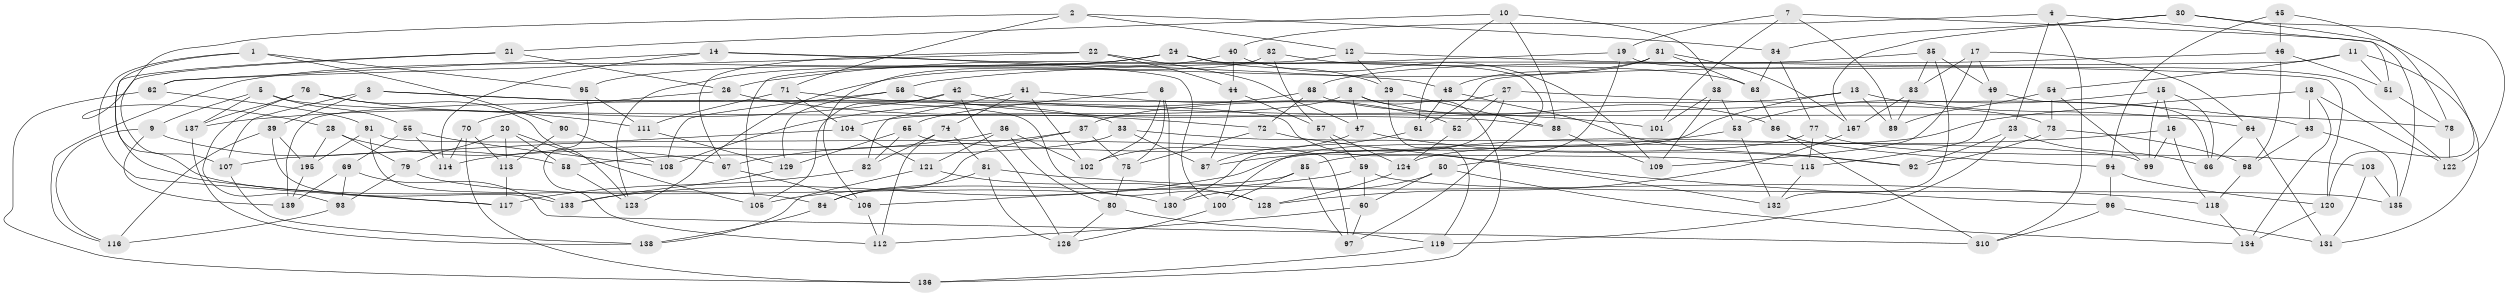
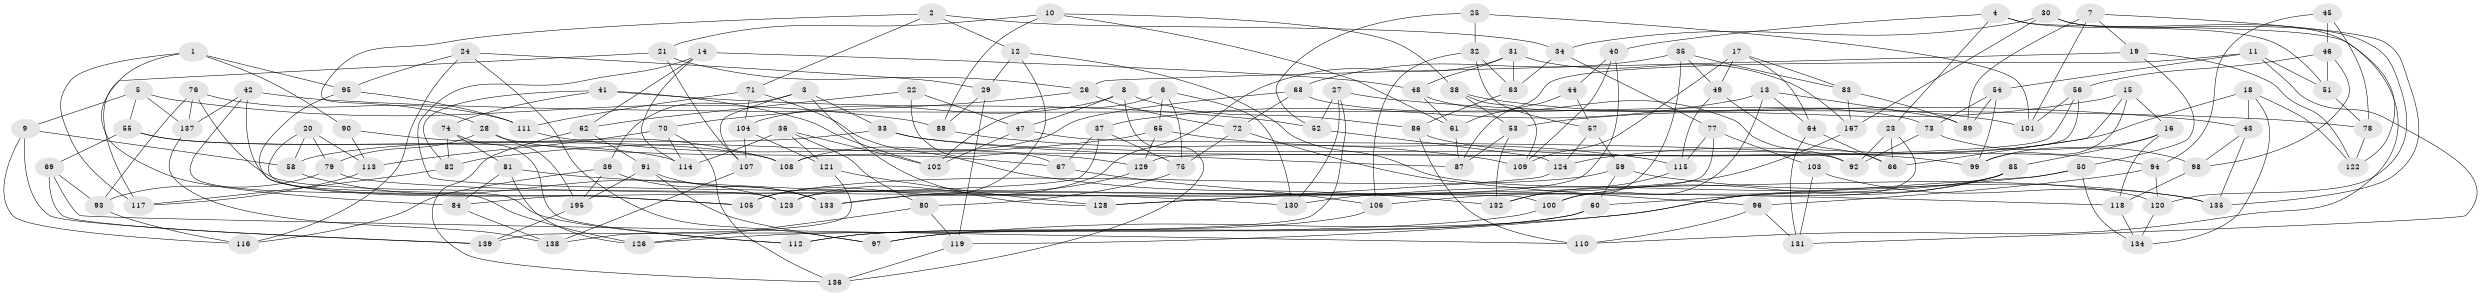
  graph {
    node [color=gray90 style=filled]
    1
    84
    90
    95
    117
    138
    113
    108
    112
    111
    2
    12
    28
    34
    71
    29
    105
    120
    79
    67
    n21 [label=195]
    63
    77
    104
    132
    3
    33
    39
    107
    128
    58
    99
    87
    116
    133
    4
    23
    40
    51
-   110 [label=310]
+   110
    66
    92
    119
    109
    44
    123
    78
    5
    9
    55
    88
    137
    139
    114
    69
    6
    65
    75
    102
    130
    82
    115
    129
    80
    7
    19
    89
    101
    135
    122
    26
    50
    8
    47
    86
    136
    94
    121
    10
    21
    38
    61
    53
    11
    54
    131
    73
    134
    13
    37
    64
    100
    126
    14
    48
    62
    91
    15
    16
    85
    118
    97
    106
    17
    49
    83
    n107 [label=167]
    18
    43
    124
    98
    70
    72
    60
    20
    93
    22
    57
    24
+   25
    32
    52
    45
    46
    96
    27
    30
    31
    59
    103
    35
    68
    36
    41
    74
    81
    42
    56
    76
    1 -- 84
    1 -- 90
    1 -- 95
    1 -- 117
    84 -- 138
    90 -- 113
    90 -- 108
    95 -- 112
    95 -- 111
    113 -- 117
    111 -- 129
    2 -- 12
    2 -- 28
    2 -- 34
    2 -- 71
    12 -- 29
    12 -- 105
    12 -- 120
    28 -- 79
    28 -- 67
    28 -- n21
    34 -- 63
    34 -- 77
    71 -- 111
    71 -- 104
    71 -- 132
    29 -- 119
    29 -- 88
    120 -- 134
    79 -- 130
    79 -- 93
    67 -- 106
    n21 -- 139
    63 -- 86
    77 -- 133
    77 -- 115
    77 -- 103
    104 -- 107
    104 -- 121
    3 -- 33
    3 -- 39
    3 -- 107
    3 -- 128
    33 -- 58
    33 -- 99
    33 -- 87
    39 -- n21
    39 -- 116
    39 -- 133
    107 -- 138
    58 -- 123
    4 -- 23
    4 -- 40
    4 -- 51
    4 -- 110
    23 -- 66
    23 -- 92
    23 -- 119
    40 -- 109
    40 -- 44
    40 -- 123
    51 -- 78
    119 -- 136
    44 -- 87
    44 -- 57
    78 -- 122
    5 -- 9
    5 -- 55
    5 -- 88
    5 -- 137
    9 -- 58
    9 -- 116
    9 -- 139
    55 -- 108
    55 -- 114
    55 -- 69
    88 -- 109
    137 -- 138
    69 -- 110
    69 -- 139
    69 -- 93
    6 -- 65
    6 -- 75
    6 -- 102
    6 -- 130
    65 -- 82
    65 -- 115
    65 -- 129
    75 -- 80
    82 -- 117
    115 -- 132
    129 -- 133
    80 -- 119
    80 -- 126
    7 -- 19
    7 -- 89
    7 -- 101
    7 -- 135
    19 -- 122
    19 -- 26
    19 -- 50
    26 -- 70
    26 -- 72
    50 -- 130
    50 -- 134
    50 -- 60
    8 -- 104
    8 -- 47
    8 -- 86
    8 -- 136
    47 -- 92
    47 -- 102
    86 -- 110
    86 -- 94
    94 -- 120
    94 -- 96
    121 -- 138
    121 -- 128
    10 -- 88
    10 -- 21
    10 -- 38
    10 -- 61
    21 -- 117
    21 -- 107
    21 -- 26
    38 -- 109
    38 -- 101
    38 -- 53
    61 -- 87
    53 -- 132
    53 -- 87
    11 -- 51
    11 -- 61
    11 -- 54
    11 -- 131
    54 -- 99
    54 -- 89
    54 -- 73
    73 -- 92
    73 -- 98
    13 -- 89
    13 -- 37
    13 -- 64
    13 -- 100
    37 -- 84
    37 -- 67
    37 -- 75
    64 -- 66
    64 -- 131
    100 -- 126
    14 -- 114
    14 -- 100
    14 -- 48
    14 -- 62
    48 -- 92
    48 -- 61
    62 -- 136
    62 -- 91
    91 -- n21
    91 -- 133
    91 -- 97
    15 -- 99
    15 -- 66
    15 -- 53
    15 -- 16
    16 -- 99
    16 -- 85
    16 -- 118
    85 -- 100
    85 -- 97
    85 -- 106
    118 -- 134
    106 -- 112
    17 -- 109
    17 -- 64
    17 -- 49
    17 -- 83
    49 -- 66
    49 -- 115
    83 -- 89
    83 -- n107
    n107 -- 128
    18 -- 122
    18 -- 134
    18 -- 43
    18 -- 124
    43 -- 135
    43 -- 98
    124 -- 128
    98 -- 118
    70 -- 113
    70 -- 114
    70 -- 136
    72 -- 75
    72 -- 96
    60 -- 112
    60 -- 97
    20 -- 113
    20 -- 105
    20 -- 79
    20 -- 58
    93 -- 116
    22 -- 67
-   22 -- 44
    22 -- 47
    22 -- 62
    57 -- 124
    57 -- 59
    24 -- 95
    24 -- 29
    24 -- 116
    24 -- 97
+   25 -- 101
+   25 -- 32
+   25 -- 52
    32 -- 63
    32 -- 106
    32 -- 57
    52 -- 124
    45 -- 78
    45 -- 94
    45 -- 46
    46 -- 51
    46 -- 98
    46 -- 56
    96 -- 110
    96 -- 131
    27 -- 139
    27 -- 130
    27 -- 43
    27 -- 52
    30 -- 34
    30 -- 120
    30 -- 122
    30 -- n107
    31 -- 63
    31 -- 123
    31 -- 48
    31 -- n107
    59 -- 105
    59 -- 135
    59 -- 60
    103 -- 135
    103 -- 131
    35 -- 132
    35 -- 49
    35 -- 83
    35 -- 68
    68 -- 108
    68 -- 73
    68 -- 72
    36 -- 114
    36 -- 102
    36 -- 80
    36 -- 121
    41 -- 102
    41 -- 82
    41 -- 52
    41 -- 74
    74 -- 112
    74 -- 82
    74 -- 81
    81 -- 84
    81 -- 126
    81 -- 118
    42 -- 105
    42 -- 78
    42 -- 137
    42 -- 126
    56 -- 108
    56 -- 129
    56 -- 101
    76 -- 111
    76 -- 123
    76 -- 137
    76 -- 93
  }
